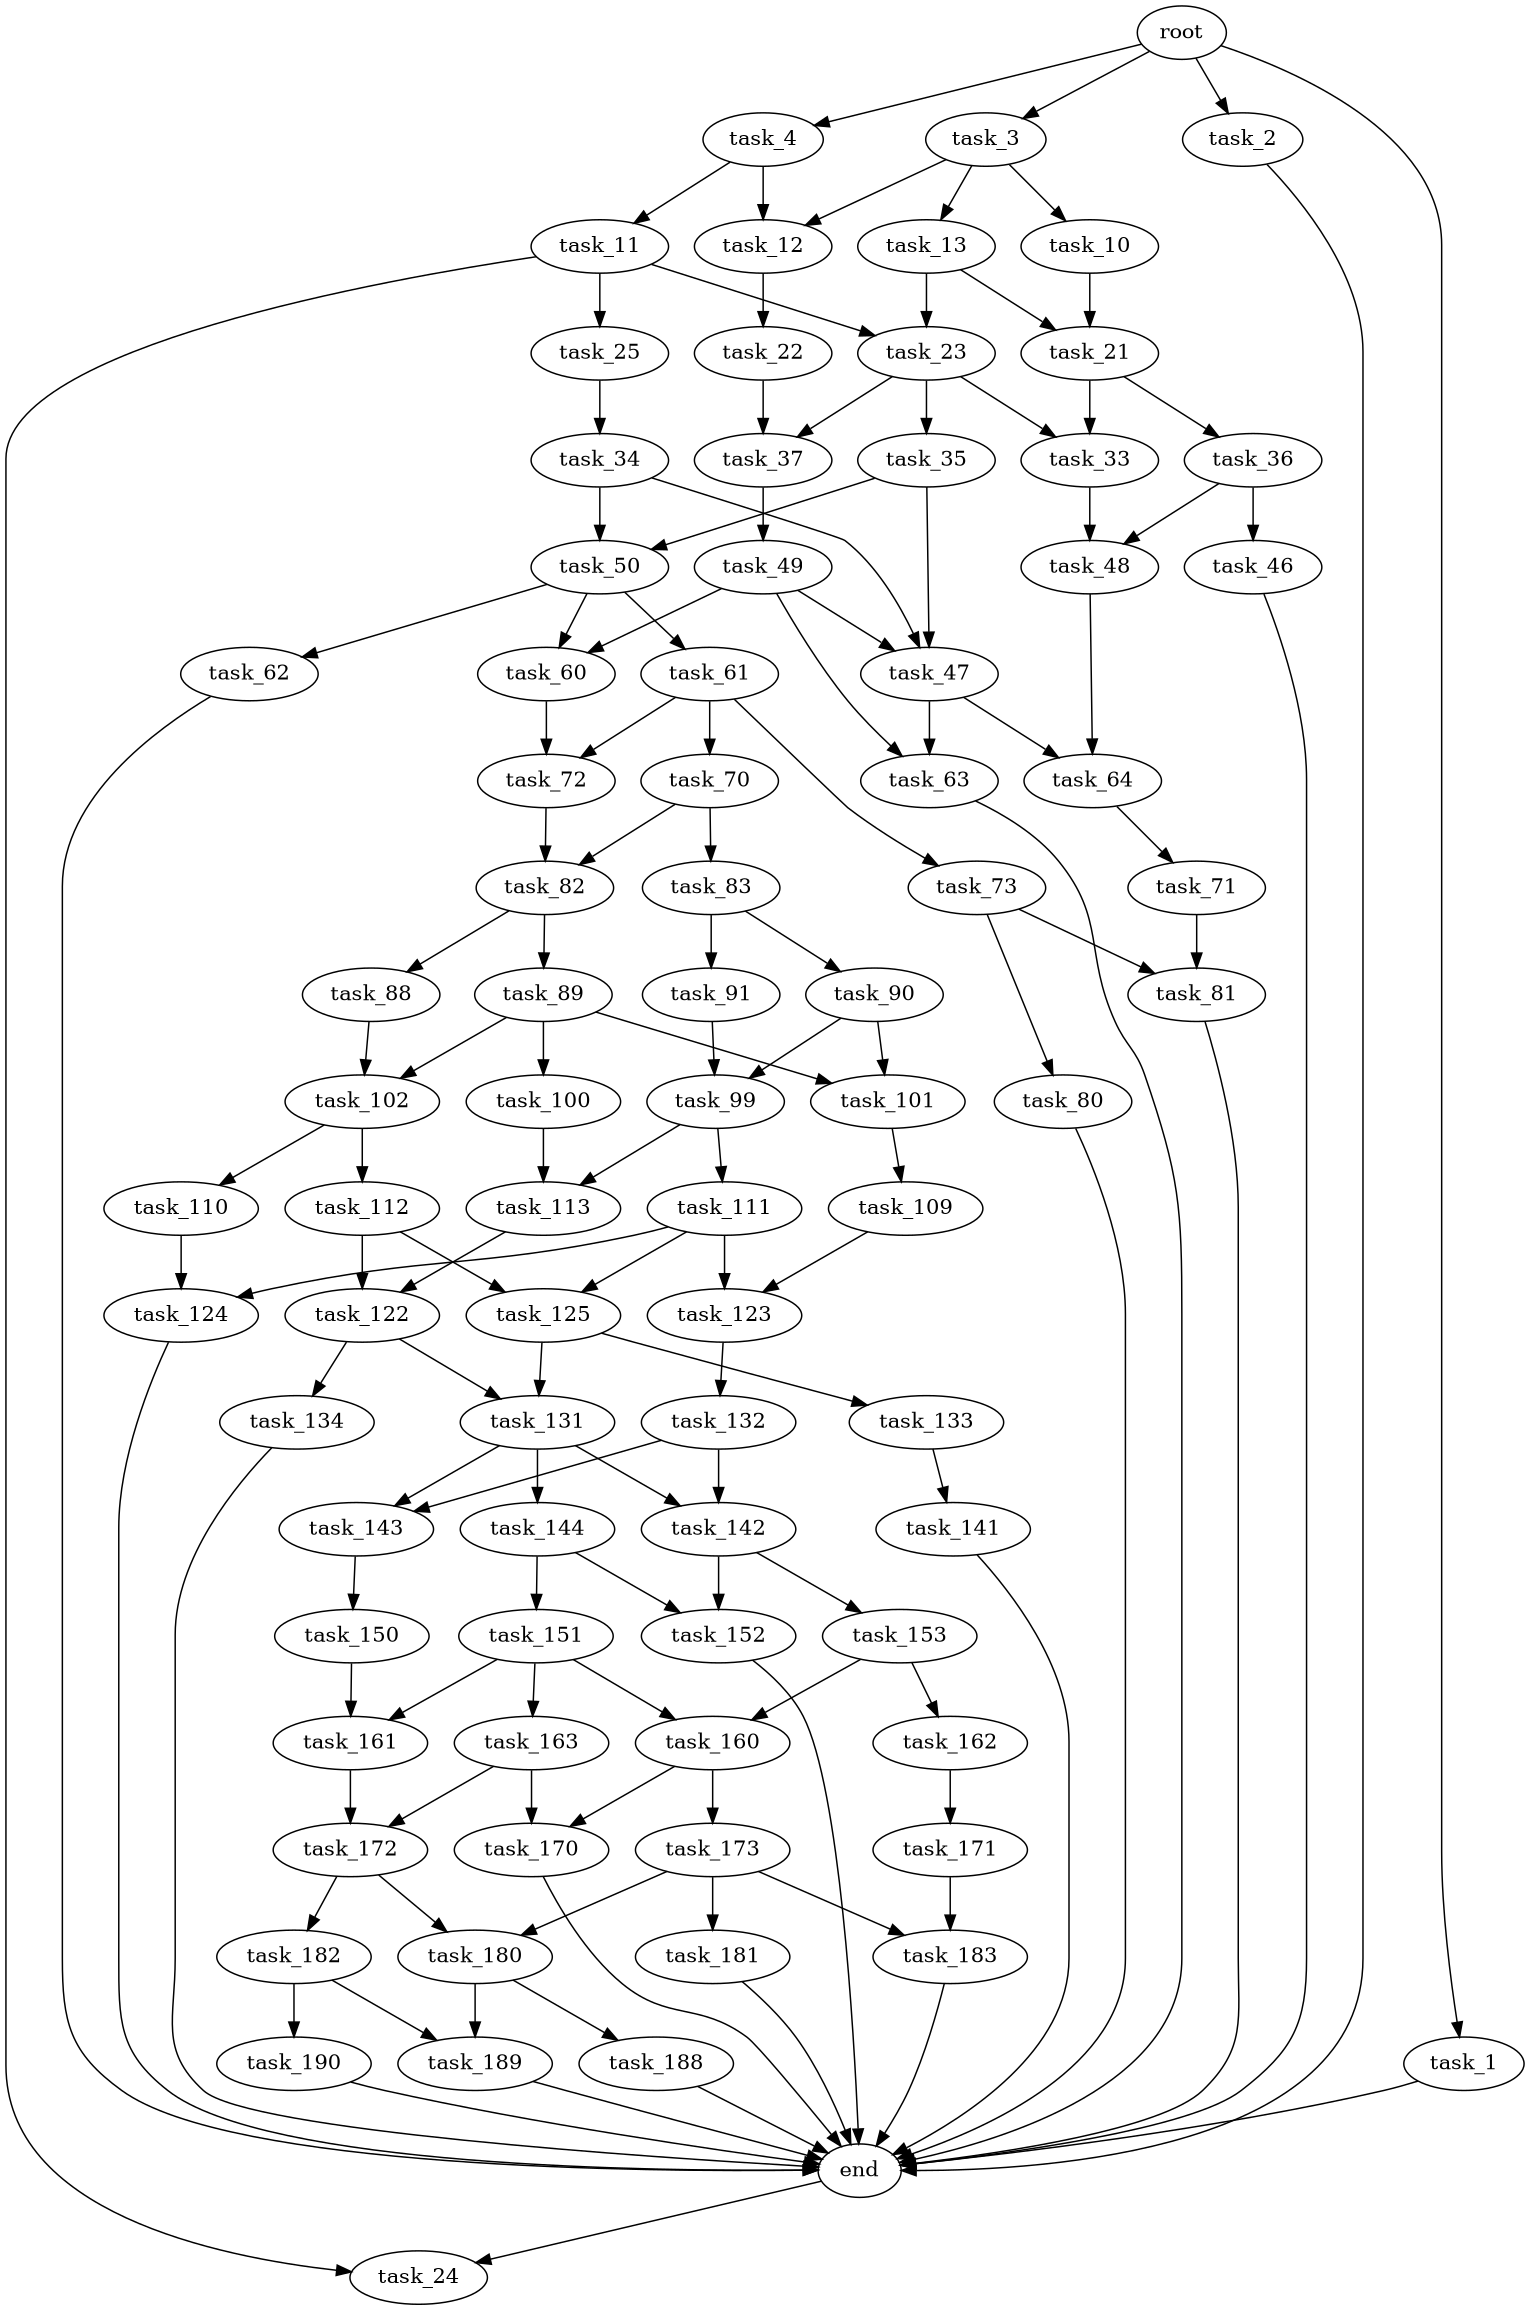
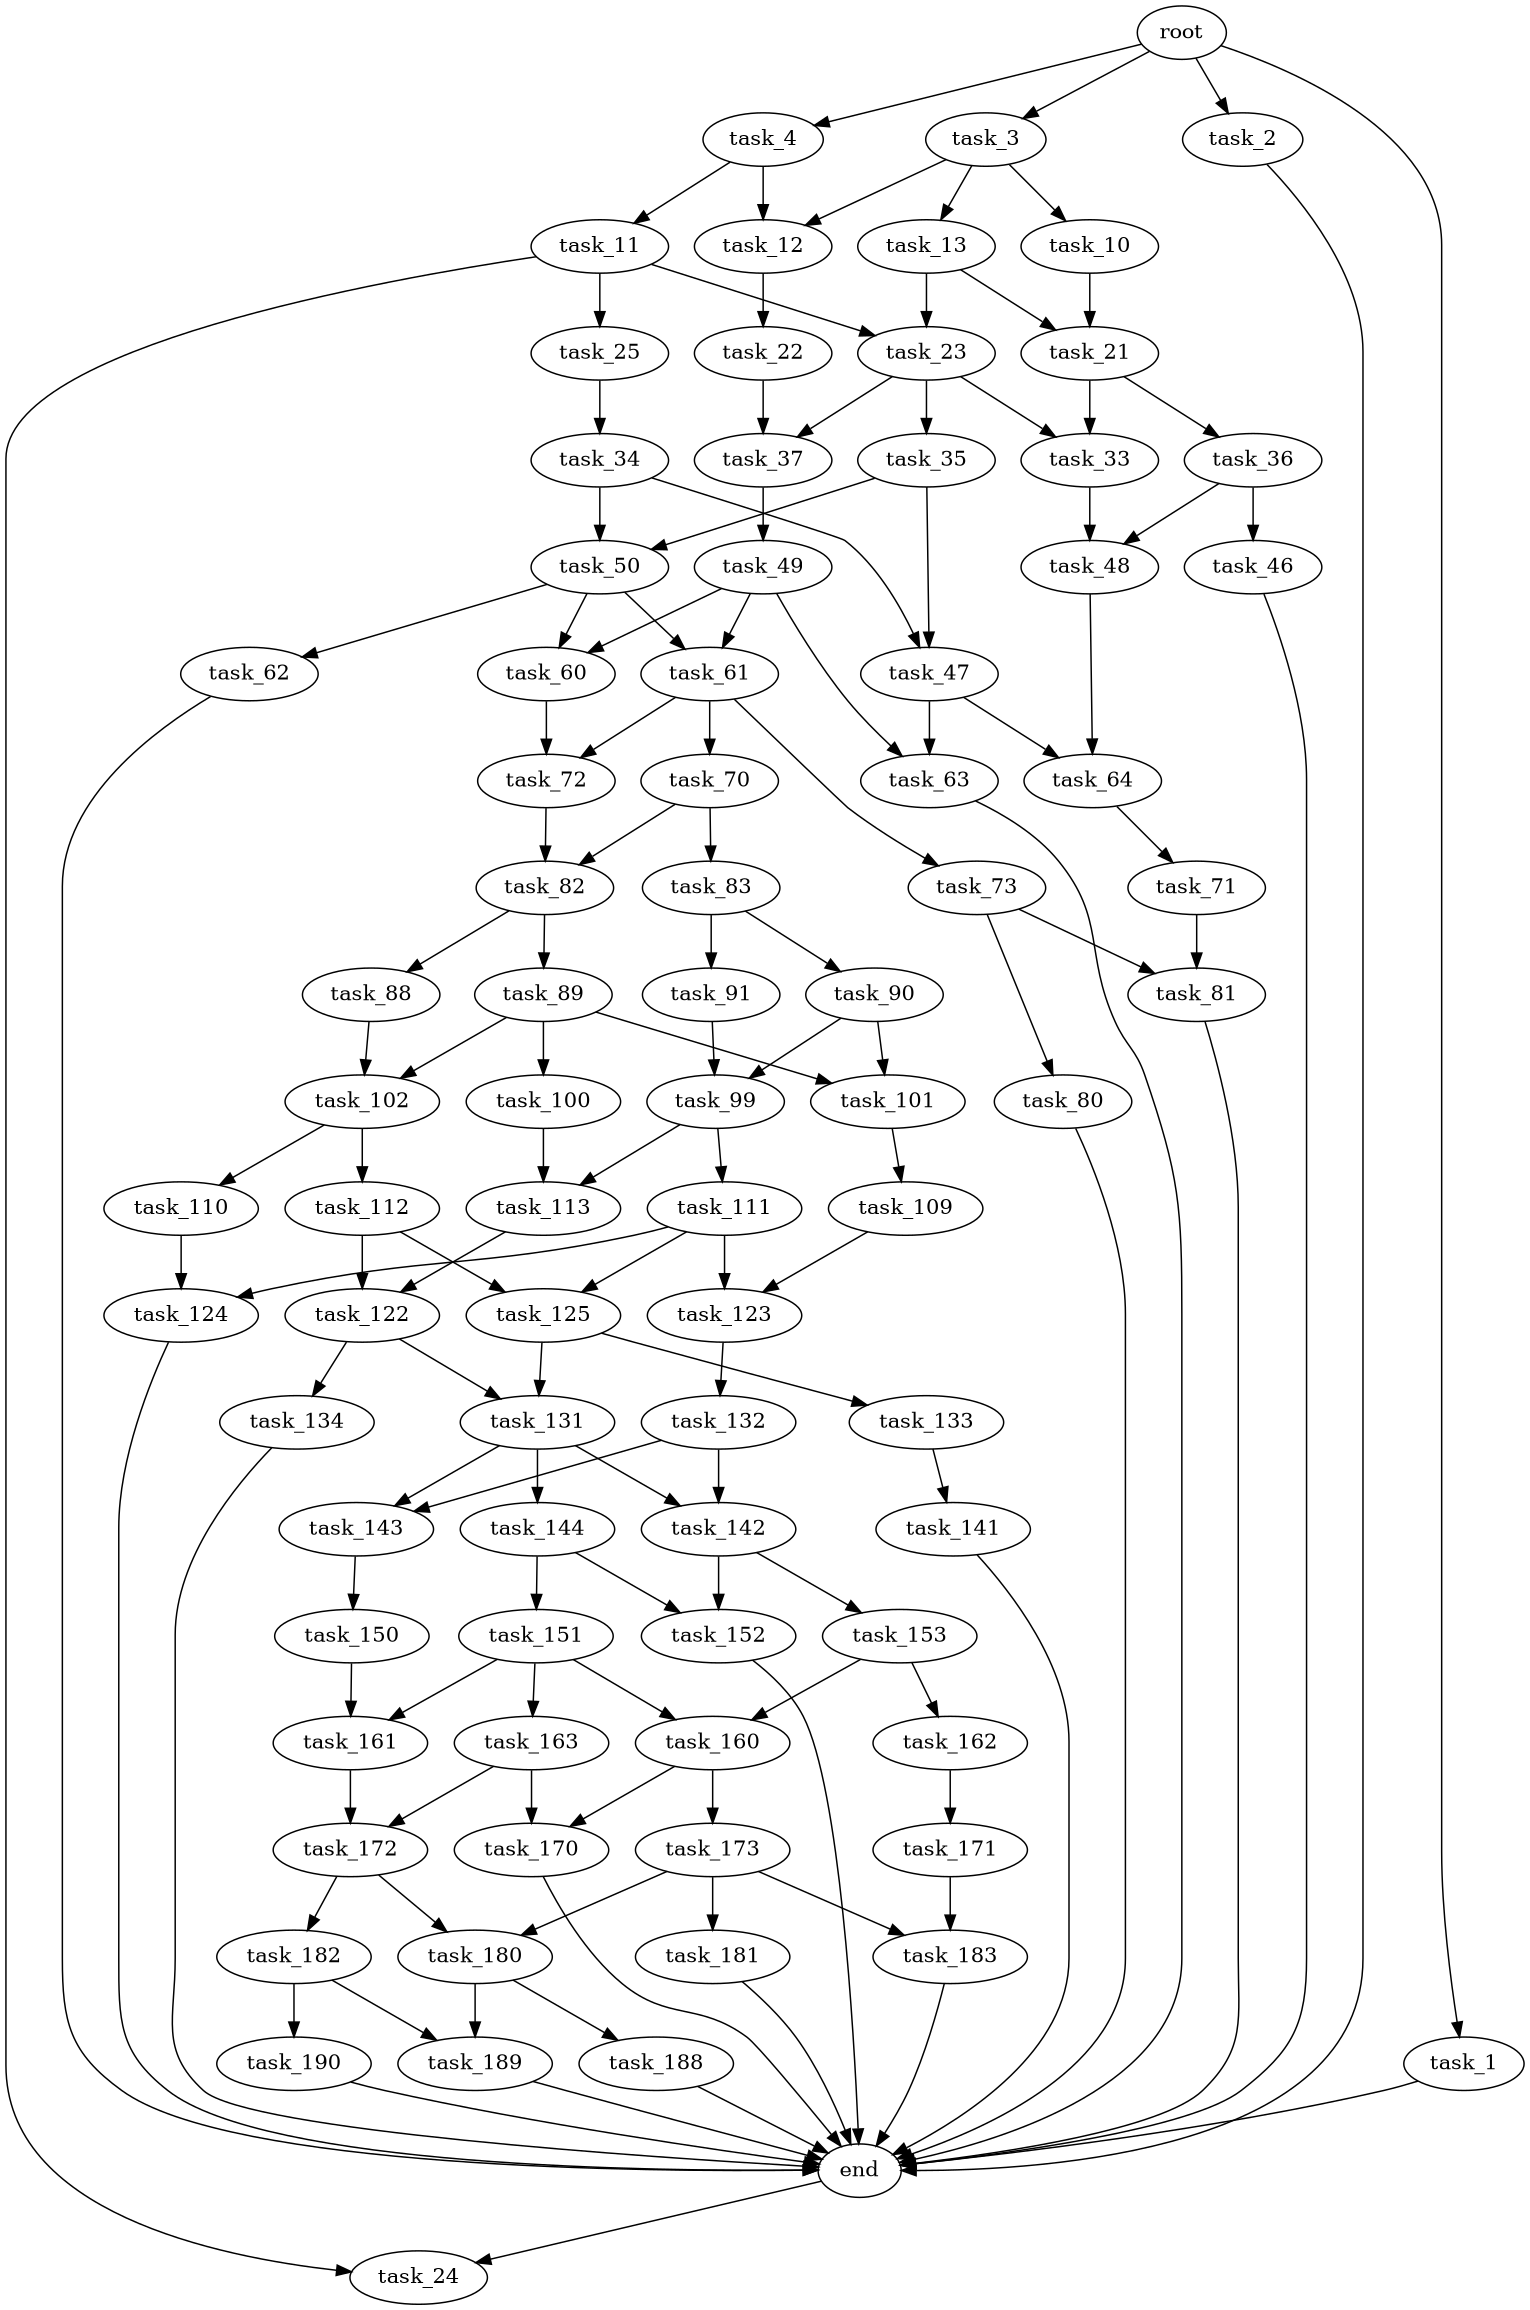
  digraph {
    root
    task_1
    task_2
    task_3
    task_4
    end
    task_10
    task_12
    task_13
    task_11
    task_24
    task_21
    task_22
    task_23
    task_25
    task_33
    task_36
    task_37
    task_35
    task_34
    task_48
    task_46
    task_49
    task_47
    task_50
    task_64
    task_63
    task_60
    task_61
    task_62
    task_71
    task_72
    task_70
    task_73
    task_81
    task_82
    task_83
    task_80
    task_88
    task_89
    task_90
    task_91
    task_102
    task_100
    task_101
    task_99
    task_110
    task_112
    task_113
    task_109
    task_111
    task_124
    task_125
    task_122
    task_123
    task_132
    task_131
    task_133
    task_134
    task_142
    task_143
    task_144
    task_141
    task_152
    task_153
    task_150
    task_151
    task_160
    task_162
    task_161
    task_163
    task_170
    task_173
    task_171
    task_172
    task_180
    task_182
    task_183
    task_181
    task_188
    task_189
    task_190
    root -> task_1
    root -> task_2
    root -> task_3
    root -> task_4
    task_1 -> end
    task_2 -> end
    task_3 -> task_10
    task_3 -> task_12
    task_3 -> task_13
    task_4 -> task_12
    task_4 -> task_11
    end -> task_24
    task_10 -> task_21
    task_12 -> task_22
    task_13 -> task_21
    task_13 -> task_23
    task_11 -> task_24
    task_11 -> task_23
    task_11 -> task_25
    task_21 -> task_33
    task_21 -> task_36
    task_22 -> task_37
    task_23 -> task_33
    task_23 -> task_37
    task_23 -> task_35
    task_25 -> task_34
    task_33 -> task_48
    task_36 -> task_48
    task_36 -> task_46
    task_37 -> task_49
    task_35 -> task_47
    task_35 -> task_50
    task_34 -> task_47
    task_34 -> task_50
    task_48 -> task_64
    task_46 -> end
    task_49 -> task_63
    task_49 -> task_60
-   task_49 -> task_47
+   task_49 -> task_61
    task_47 -> task_64
    task_47 -> task_63
    task_50 -> task_60
    task_50 -> task_61
    task_50 -> task_62
    task_64 -> task_71
    task_63 -> end
    task_60 -> task_72
    task_61 -> task_72
    task_61 -> task_70
    task_61 -> task_73
    task_62 -> end
    task_71 -> task_81
    task_72 -> task_82
    task_70 -> task_82
    task_70 -> task_83
    task_73 -> task_81
    task_73 -> task_80
    task_81 -> end
    task_82 -> task_88
    task_82 -> task_89
    task_83 -> task_90
    task_83 -> task_91
    task_80 -> end
    task_88 -> task_102
    task_89 -> task_102
    task_89 -> task_100
    task_89 -> task_101
    task_90 -> task_101
    task_90 -> task_99
    task_91 -> task_99
    task_102 -> task_110
    task_102 -> task_112
    task_100 -> task_113
    task_101 -> task_109
    task_99 -> task_113
    task_99 -> task_111
    task_110 -> task_124
    task_112 -> task_125
    task_112 -> task_122
    task_113 -> task_122
    task_109 -> task_123
    task_111 -> task_124
    task_111 -> task_125
    task_111 -> task_123
    task_124 -> end
    task_125 -> task_131
    task_125 -> task_133
    task_122 -> task_131
    task_122 -> task_134
    task_123 -> task_132
    task_132 -> task_142
    task_132 -> task_143
    task_131 -> task_142
    task_131 -> task_143
    task_131 -> task_144
    task_133 -> task_141
    task_134 -> end
    task_142 -> task_152
    task_142 -> task_153
    task_143 -> task_150
    task_144 -> task_152
    task_144 -> task_151
    task_141 -> end
    task_152 -> end
    task_153 -> task_160
    task_153 -> task_162
    task_150 -> task_161
    task_151 -> task_160
    task_151 -> task_161
    task_151 -> task_163
    task_160 -> task_170
    task_160 -> task_173
    task_162 -> task_171
    task_161 -> task_172
    task_163 -> task_170
    task_163 -> task_172
    task_170 -> end
    task_173 -> task_180
    task_173 -> task_183
    task_173 -> task_181
    task_171 -> task_183
    task_172 -> task_180
    task_172 -> task_182
    task_180 -> task_188
    task_180 -> task_189
    task_182 -> task_189
    task_182 -> task_190
    task_183 -> end
    task_181 -> end
    task_188 -> end
    task_189 -> end
    task_190 -> end
  }
